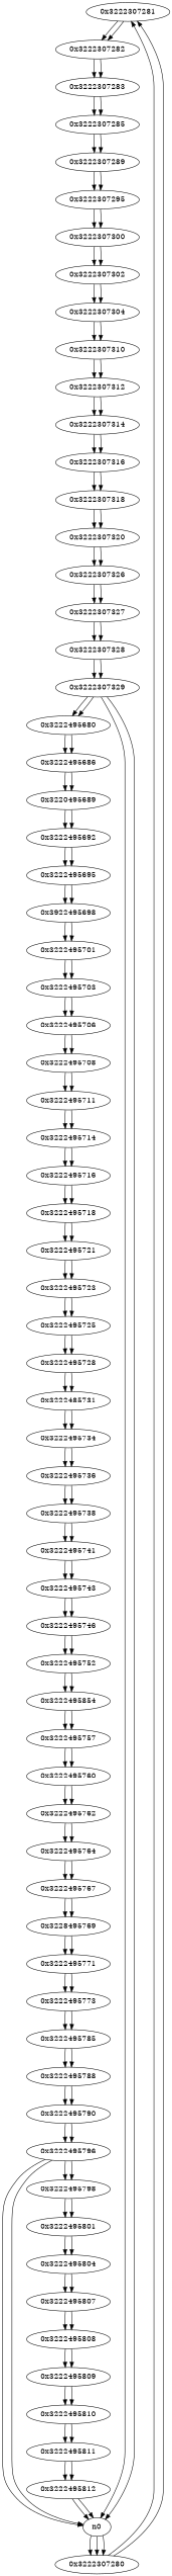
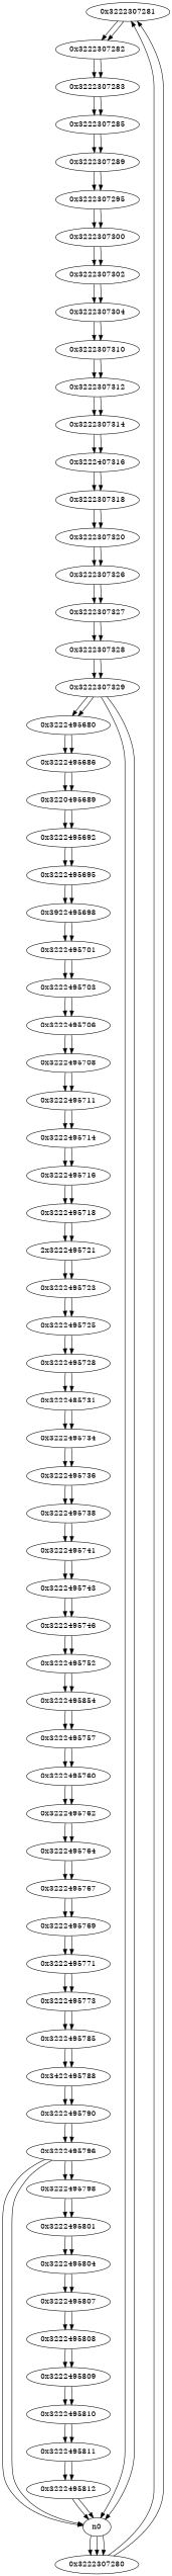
  digraph {
    n1 [label="0x3222307281"]
    n3 [label="0x3222307282"]
    n4 [label="0x3222307283"]
    n2 [label="0x3222307280"]
    n5 [label="0x3222307285"]
    n6 [label="0x3222307289"]
    n7 [label="0x3222307295"]
    n8 [label="0x3222307300"]
    n9 [label="0x3222307302"]
    n10 [label="0x3222307304"]
    n11 [label="0x3222307310"]
    n12 [label="0x3222307312"]
    n13 [label="0x3222307314"]
-   n14 [label="0x3222307316"]
+   n14 [label="0x3222407316"]
    n15 [label="0x3222307318"]
    n16 [label="0x3222307320"]
    n17 [label="0x3222307326"]
    n18 [label="0x3222307327"]
    n19 [label="0x3222307328"]
    n20 [label="0x3222307329"]
    n21 [label="0x3222495680"]
    n0
    n22 [label="0x3222495686"]
    n23 [label="0x3220495689"]
    n24 [label="0x3222495692"]
    n25 [label="0x3222495695"]
    n26 [label="0x3922495698"]
    n27 [label="0x3222495701"]
    n28 [label="0x3222495703"]
    n29 [label="0x3222495706"]
    n30 [label="0x3222495708"]
    n31 [label="0x3222495711"]
    n32 [label="0x3222495714"]
    n33 [label="0x3222495716"]
    n34 [label="0x3222495718"]
-   n35 [label="0x3222495721"]
+   n35 [label="2x3222495721"]
    n36 [label="0x3222495723"]
    n37 [label="0x3222495725"]
    n38 [label="0x3222495728"]
    n39 [label="0x3222485731"]
    n40 [label="0x3222495734"]
    n41 [label="0x3222495736"]
    n42 [label="0x3222495738"]
    n43 [label="0x3222495741"]
    n44 [label="0x3222495743"]
    n45 [label="0x3222495746"]
    n46 [label="0x3222495752"]
    n47 [label="0x3222495854"]
    n48 [label="0x3222495757"]
    n49 [label="0x3222495760"]
    n50 [label="0x3222495762"]
    n51 [label="0x3222495764"]
    n52 [label="0x3222495767"]
-   n53 [label="0x3228495769"]
+   n53 [label="0x3222495769"]
    n54 [label="0x3222495771"]
    n55 [label="0x3222495773"]
    n56 [label="0x3222495785"]
-   n57 [label="0x3222495788"]
+   n57 [label="0x3422495788"]
    n58 [label="0x3222495790"]
    n59 [label="0x3222495796"]
    n60 [label="0x3222495798"]
    n61 [label="0x3222495801"]
    n62 [label="0x3222495804"]
    n63 [label="0x3222495807"]
    n64 [label="0x3222495808"]
    n65 [label="0x3222495809"]
    n66 [label="0x3222495810"]
    n67 [label="0x3222495811"]
    n68 [label="0x3222495812"]
    n1 -> n3
    n1 -> n3
    n3 -> n4
    n3 -> n4
    n4 -> n5
    n4 -> n5
    n2 -> n1
    n2 -> n1
    n5 -> n6
    n5 -> n6
    n6 -> n7
    n6 -> n7
    n7 -> n8
    n7 -> n8
    n8 -> n9
    n8 -> n9
    n9 -> n10
    n9 -> n10
    n10 -> n11
    n10 -> n11
    n11 -> n12
    n11 -> n12
    n12 -> n13
    n12 -> n13
    n13 -> n14
    n13 -> n14
    n14 -> n15
    n14 -> n15
    n15 -> n16
    n15 -> n16
    n16 -> n17
    n16 -> n17
    n17 -> n18
    n17 -> n18
    n18 -> n19
    n18 -> n19
    n19 -> n20
    n19 -> n20
    n20 -> n21
    n20 -> n21
    n20 -> n0
    n20 -> n0
    n21 -> n22
    n21 -> n22
    n0 -> n2
    n0 -> n2
    n0 -> n2
    n22 -> n23
    n22 -> n23
    n23 -> n24
    n23 -> n24
    n24 -> n25
    n24 -> n25
    n25 -> n26
    n25 -> n26
    n26 -> n27
    n26 -> n27
    n27 -> n28
    n27 -> n28
    n28 -> n29
    n28 -> n29
    n29 -> n30
    n29 -> n30
    n30 -> n31
    n30 -> n31
    n31 -> n32
    n31 -> n32
    n32 -> n33
    n32 -> n33
    n33 -> n34
    n33 -> n34
    n34 -> n35
    n34 -> n35
    n35 -> n36
    n35 -> n36
    n36 -> n37
    n36 -> n37
    n37 -> n38
    n37 -> n38
    n38 -> n39
    n38 -> n39
    n39 -> n40
    n39 -> n40
    n40 -> n41
    n40 -> n41
    n41 -> n42
    n41 -> n42
    n42 -> n43
    n42 -> n43
    n43 -> n44
    n43 -> n44
    n44 -> n45
    n44 -> n45
    n45 -> n46
    n45 -> n46
    n46 -> n47
    n46 -> n47
    n47 -> n48
    n47 -> n48
    n48 -> n49
    n48 -> n49
    n49 -> n50
    n49 -> n50
    n50 -> n51
    n50 -> n51
    n51 -> n52
    n51 -> n52
    n52 -> n53
    n52 -> n53
    n53 -> n54
    n53 -> n54
    n54 -> n55
    n54 -> n55
    n55 -> n56
    n55 -> n56
    n56 -> n57
    n56 -> n57
    n57 -> n58
    n57 -> n58
    n58 -> n59
    n58 -> n59
    n59 -> n0
    n59 -> n0
    n59 -> n60
    n59 -> n60
    n60 -> n61
    n60 -> n61
    n61 -> n62
    n61 -> n62
    n62 -> n63
    n62 -> n63
    n63 -> n64
    n63 -> n64
    n64 -> n65
    n64 -> n65
    n65 -> n66
    n65 -> n66
    n66 -> n67
    n66 -> n67
    n67 -> n68
    n67 -> n68
    n68 -> n0
    n68 -> n0
  }
